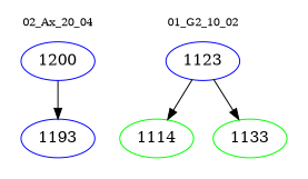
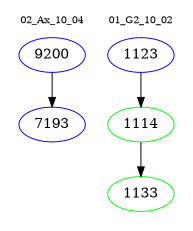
  digraph {
    node [color=blue]
    edge [color=black]
-   n1 [label=1200]
-   n2 [label=1193]
+   n1 [label=9200]
+   n2 [label=7193]
    n3 [label=1123]
    n4 [color=green label=1114]
    n5 [color=green label=1133]
    subgraph cluster_1 {
      color=white
      fontsize=10
-     label="02_Ax_20_04"
+     label="02_Ax_10_04"
      n1
      n2
    }
    subgraph cluster_2 {
      color=white
      fontsize=10
      label="01_G2_10_02"
      n3
      n4
      n5
    }
    n1 -> n2
    n3 -> n4
-   n3 -> n5
+   n4 -> n5
  }
